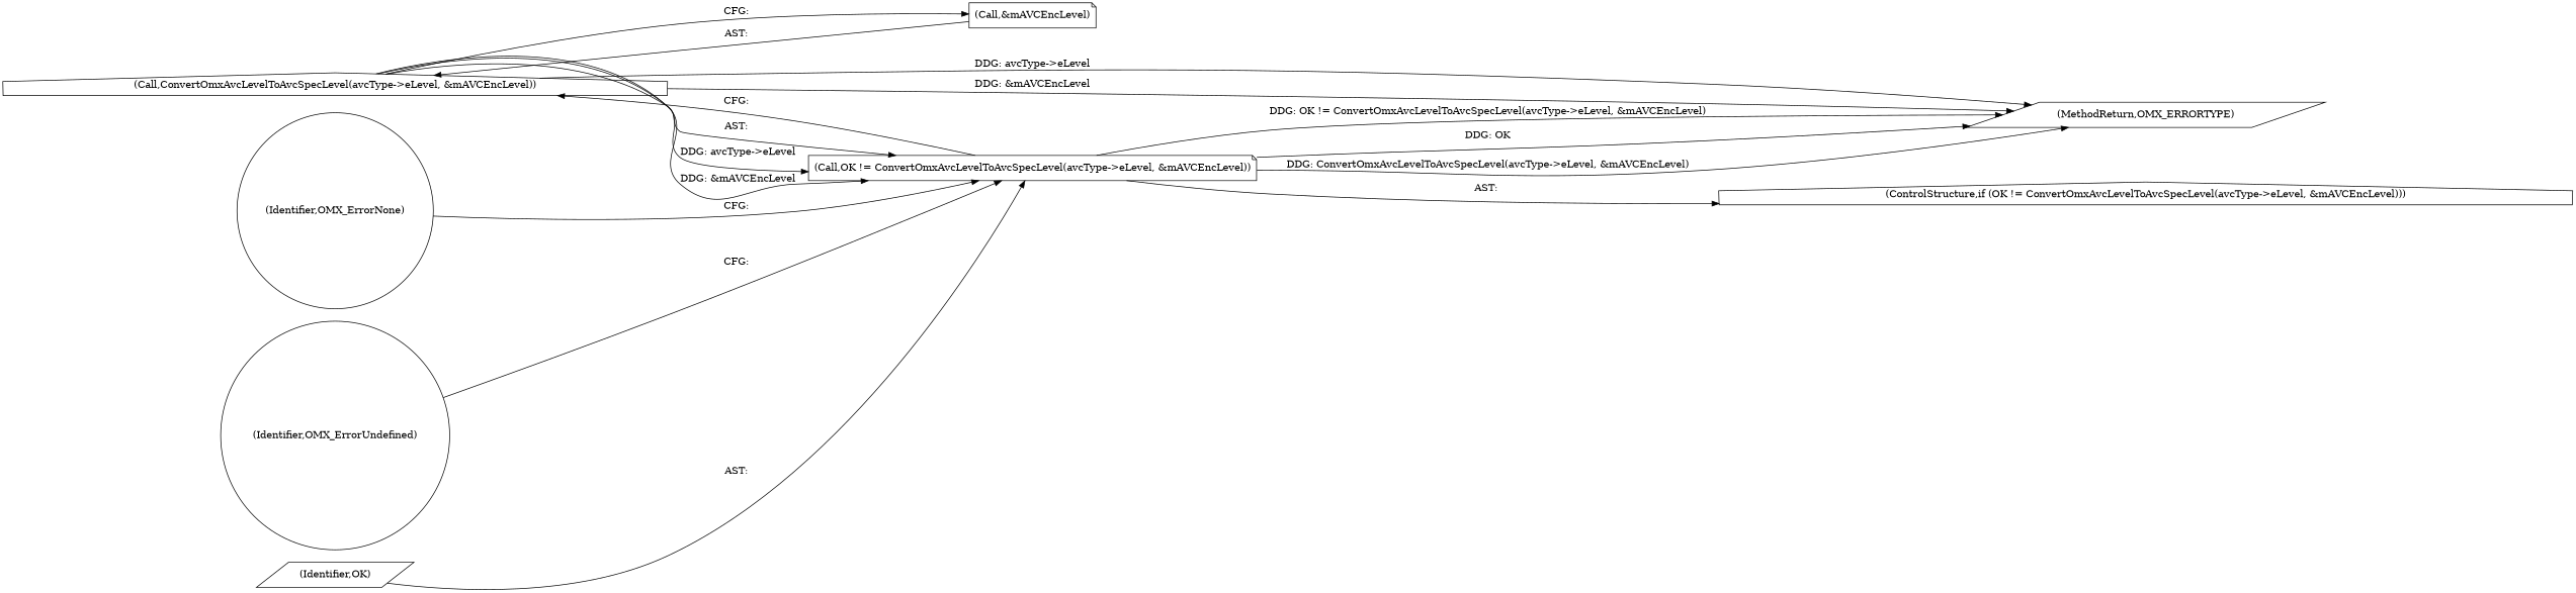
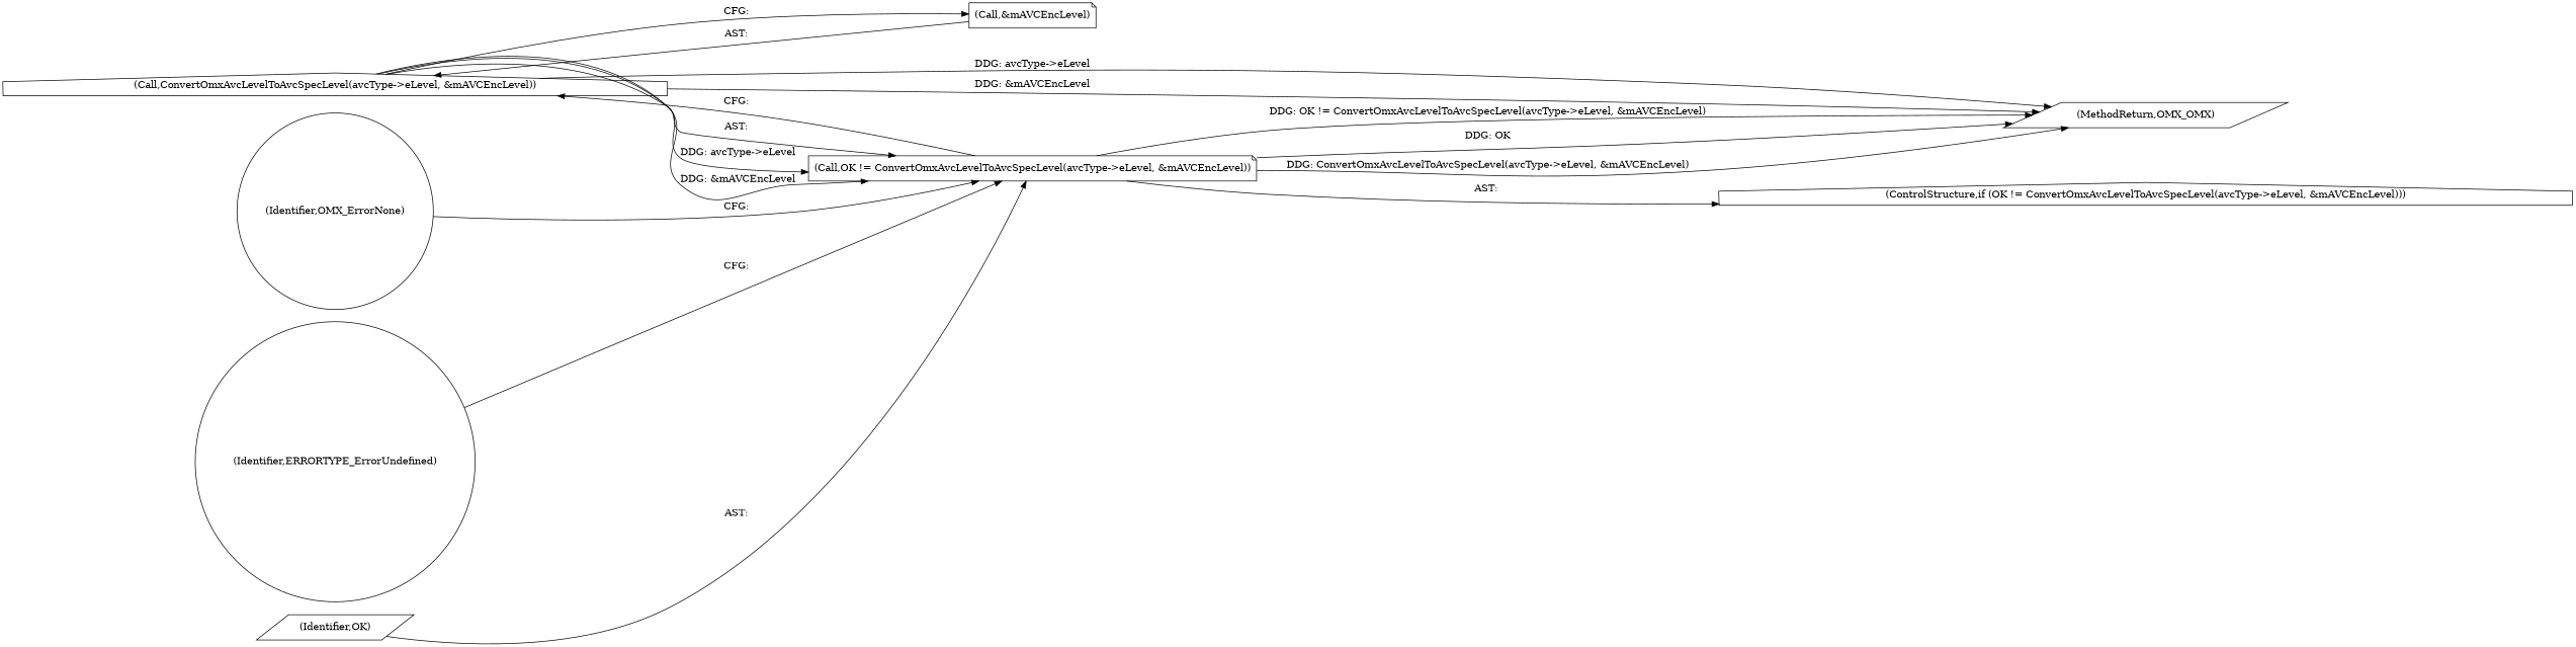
  digraph {
    rankdir=LR
    node [shape=house]
    n1 [label="(Call,ConvertOmxAvcLevelToAvcSpecLevel(avcType->eLevel, &mAVCEncLevel))"]
    n2 [label="(Call,OK != ConvertOmxAvcLevelToAvcSpecLevel(avcType->eLevel, &mAVCEncLevel))" shape=note]
-   n3 [label="(MethodReturn,OMX_ERRORTYPE)" shape=parallelogram]
+   n3 [label="(MethodReturn,OMX_OMX)" shape=parallelogram]
    n4 [label="(Call,&mAVCEncLevel)" shape=note]
    n5 [label="(ControlStructure,if (OK != ConvertOmxAvcLevelToAvcSpecLevel(avcType->eLevel, &mAVCEncLevel)))"]
    n6 [label="(Identifier,OMX_ErrorNone)" shape=circle]
-   n7 [label="(Identifier,OMX_ErrorUndefined)" shape=circle]
+   n7 [label="(Identifier,ERRORTYPE_ErrorUndefined)" shape=circle]
    n8 [label="(Identifier,OK)" shape=parallelogram]
    n1 -> n2 [label="AST: "]
    n1 -> n2 [label="DDG: avcType->eLevel"]
    n1 -> n2 [label="DDG: &mAVCEncLevel"]
    n1 -> n3 [label="DDG: avcType->eLevel"]
    n1 -> n3 [label="DDG: &mAVCEncLevel"]
    n1 -> n4 [label="CFG: "]
    n2 -> n1 [label="CFG: "]
    n2 -> n3 [label="DDG: OK"]
    n2 -> n3 [label="DDG: ConvertOmxAvcLevelToAvcSpecLevel(avcType->eLevel, &mAVCEncLevel)"]
    n2 -> n3 [label="DDG: OK != ConvertOmxAvcLevelToAvcSpecLevel(avcType->eLevel, &mAVCEncLevel)"]
    n2 -> n5 [label="AST: "]
    n4 -> n1 [label="AST: "]
    n6 -> n2 [label="CFG: "]
    n7 -> n2 [label="CFG: "]
    n8 -> n2 [label="AST: "]
  }
